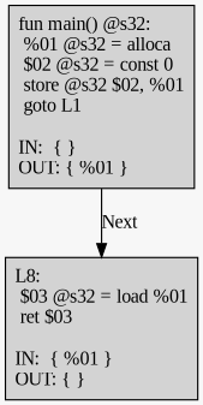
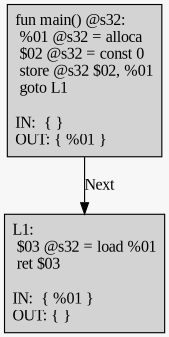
  digraph {
    bgcolor="#f7f7f7"
    fontname="Liberation Serif"
    splines=false
    node [fontname="Liberation Serif" margin=0.1 shape=box style=filled]
    n1 [label="fun main() @s32:\l %01 @s32 = alloca\l $02 @s32 = const 0\l store @s32 $02, %01\l goto L1\l\lIN:  { }\lOUT: { %01 }\l"]
-   n2 [label="L8:\l $03 @s32 = load %01\l ret $03\l\lIN:  { %01 }\lOUT: { }\l"]
+   n2 [label="L1:\l $03 @s32 = load %01\l ret $03\l\lIN:  { %01 }\lOUT: { }\l"]
    n1 -> n2 [fontname="Liberation Serif" label=Next]
  }
